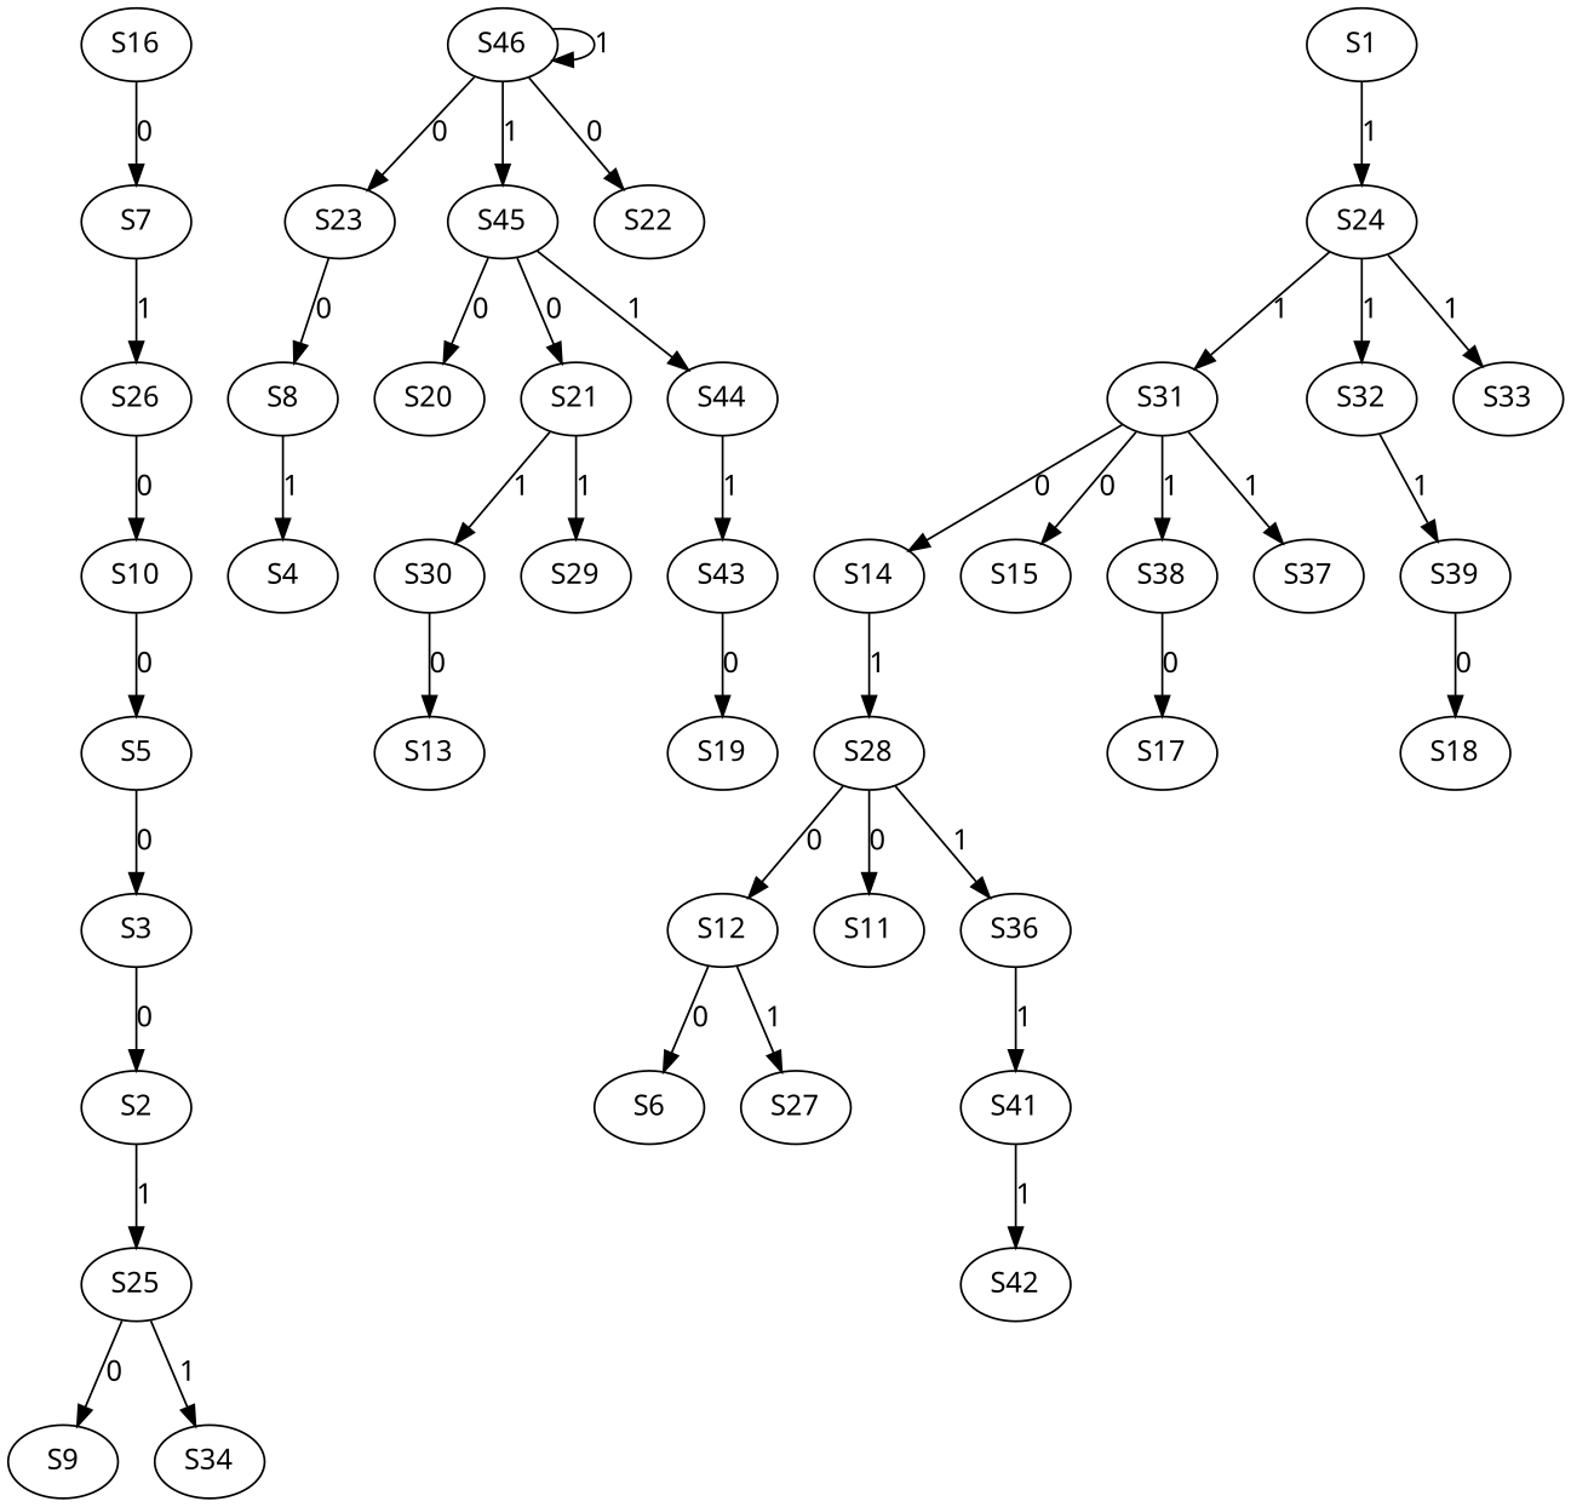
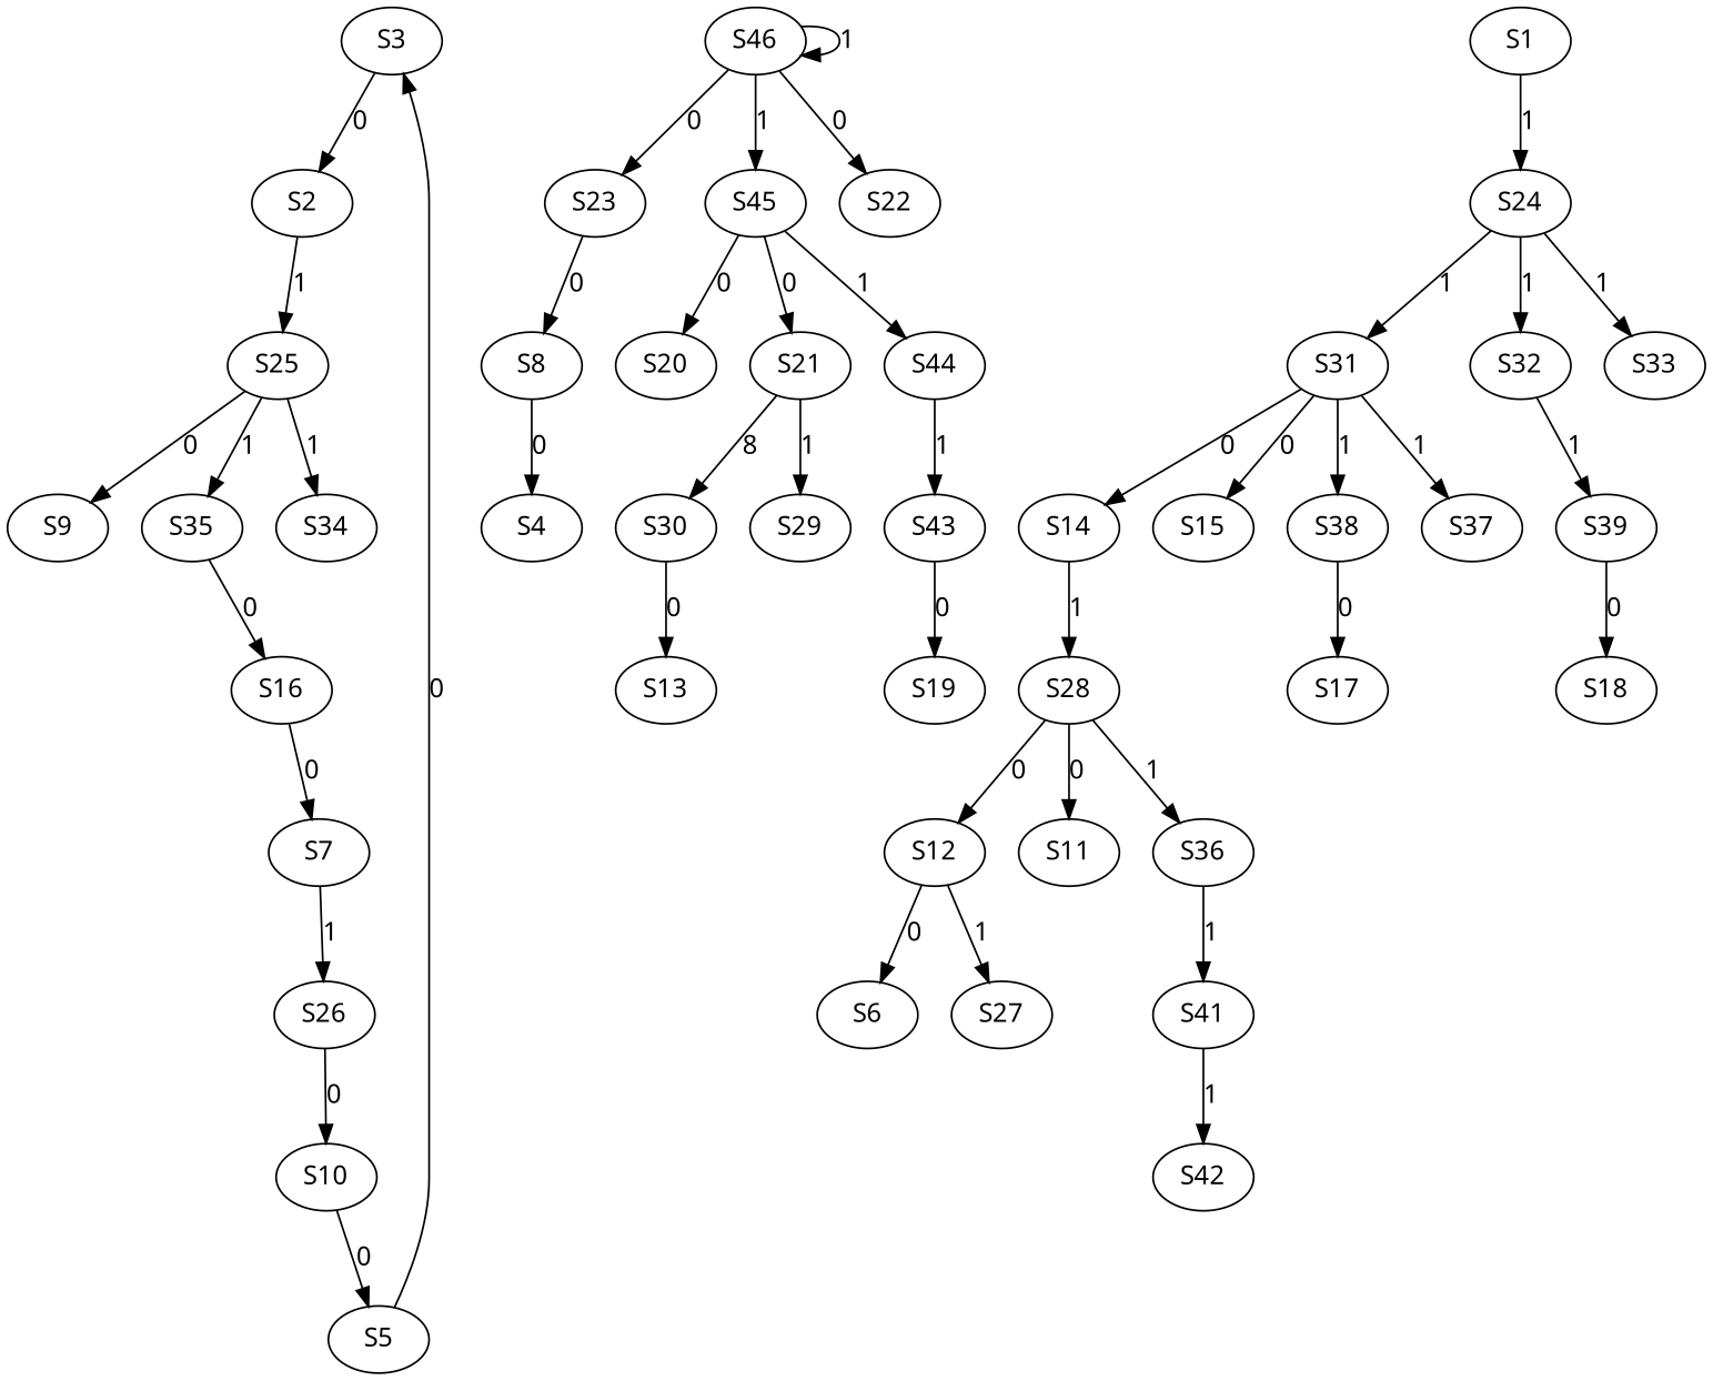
  strict digraph {
    fontname="Noto Sans"
    node [fontname="Noto Sans"]
    edge [fontname="Noto Sans"]
    S3
    S2
    S25
    S9
+   S35
    S34
    S5
    S8
    S4
    S10
    S12
    S6
    S27
    S16
    S7
    S26
    S23
    S28
    S11
    S36
    S41
    S30
    S13
    S31
    S14
    S15
    S38
    S37
    S17
    S39
    S18
    S43
    S19
    S45
    S20
    S21
    S44
    S29
    S46
    S22
    S1
    S24
    S32
    S33
    S42
    S3 -> S2 [label=0]
    S2 -> S25 [label=1]
    S25 -> S9 [label=0]
+   S25 -> S35 [label=1]
    S25 -> S34 [label=1]
+   S35 -> S16 [label=0]
    S5 -> S3 [label=0]
-   S8 -> S4 [label=1]
+   S8 -> S4 [label=0]
    S10 -> S5 [label=0]
    S12 -> S6 [label=0]
    S12 -> S27 [label=1]
    S16 -> S7 [label=0]
    S7 -> S26 [label=1]
    S26 -> S10 [label=0]
    S23 -> S8 [label=0]
    S28 -> S12 [label=0]
    S28 -> S11 [label=0]
    S28 -> S36 [label=1]
    S36 -> S41 [label=1]
    S41 -> S42 [label=1]
    S30 -> S13 [label=0]
    S31 -> S14 [label=0]
    S31 -> S15 [label=0]
    S31 -> S38 [label=1]
    S31 -> S37 [label=1]
    S14 -> S28 [label=1]
    S38 -> S17 [label=0]
    S39 -> S18 [label=0]
    S43 -> S19 [label=0]
    S45 -> S20 [label=0]
    S45 -> S21 [label=0]
    S45 -> S44 [label=1]
-   S21 -> S30 [label=1]
+   S21 -> S30 [label=8]
    S21 -> S29 [label=1]
    S44 -> S43 [label=1]
    S46 -> S23 [label=0]
    S46 -> S45 [label=1]
    S46 -> S46 [label=1]
    S46 -> S22 [label=0]
    S1 -> S24 [label=1]
    S24 -> S31 [label=1]
    S24 -> S32 [label=1]
    S24 -> S33 [label=1]
    S32 -> S39 [label=1]
  }
